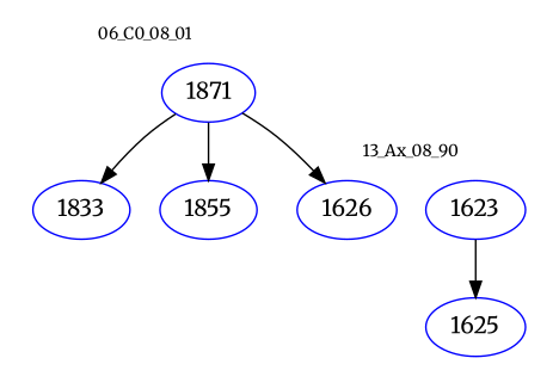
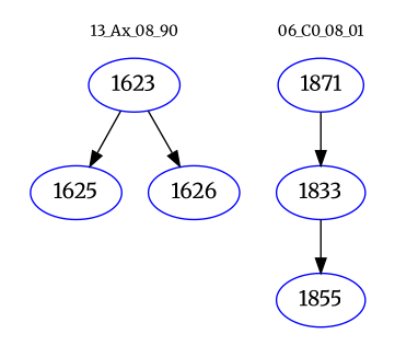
  digraph {
    fontname=Merriweather
    node [color=blue fontname=Merriweather]
    edge [color=black fontname=Merriweather]
    n1 [label=1623]
    n2 [label=1625]
    n3 [label=1626]
    n4 [label=1833]
    n5 [label=1855]
    n6 [label=1871]
    subgraph cluster_1 {
      color=white
      fontsize=10
      label="13_Ax_08_90"
      n1
      n2
      n3
    }
    subgraph cluster_2 {
      color=white
      fontsize=10
      label="06_C0_08_01"
      n4
      n5
      n6
    }
    n1 -> n2
-   n6 -> n3
-   n6 -> n5
+   n1 -> n3
+   n4 -> n5
    n6 -> n4
  }
